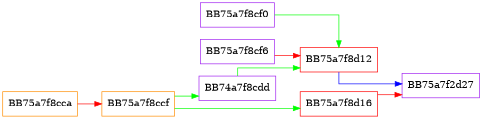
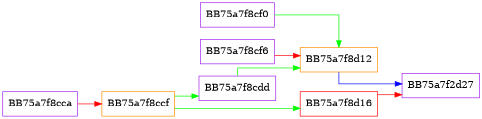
  digraph {
    rankdir=LR
    splines=ortho
    node [color=purple shape=box]
    edge [color=green]
    BB75a7f8ccf [color=darkorange]
    BB75a7f8d16 [color=red]
-   BB75a7f8cdd [label=BB74a7f8cdd]
-   BB75a7f8cca [color=darkorange]
+   BB75a7f8cdd
+   BB75a7f8cca
    n5 [label=BB75a7f2d27]
-   BB75a7f8d12 [color=red]
+   BB75a7f8d12 [color=darkorange]
    BB75a7f8cf0
    BB75a7f8cf6
    BB75a7f8ccf -> BB75a7f8d16
    BB75a7f8ccf -> BB75a7f8cdd
    BB75a7f8d16 -> n5 [color=red]
    BB75a7f8cdd -> BB75a7f8d12
    BB75a7f8cca -> BB75a7f8ccf [color=red]
    BB75a7f8d12 -> n5 [color=blue]
    BB75a7f8cf0 -> BB75a7f8d12
    BB75a7f8cf6 -> BB75a7f8d12 [color=red]
  }
